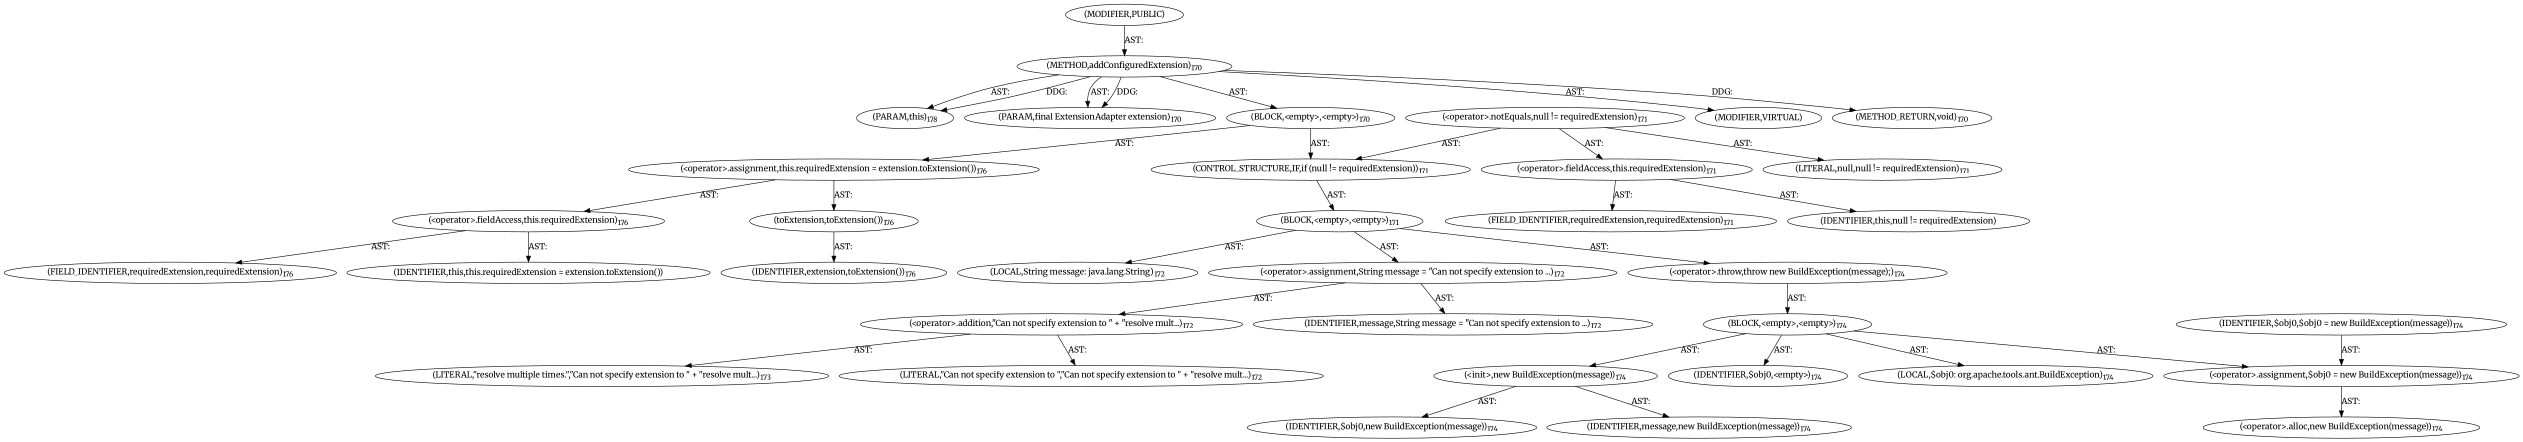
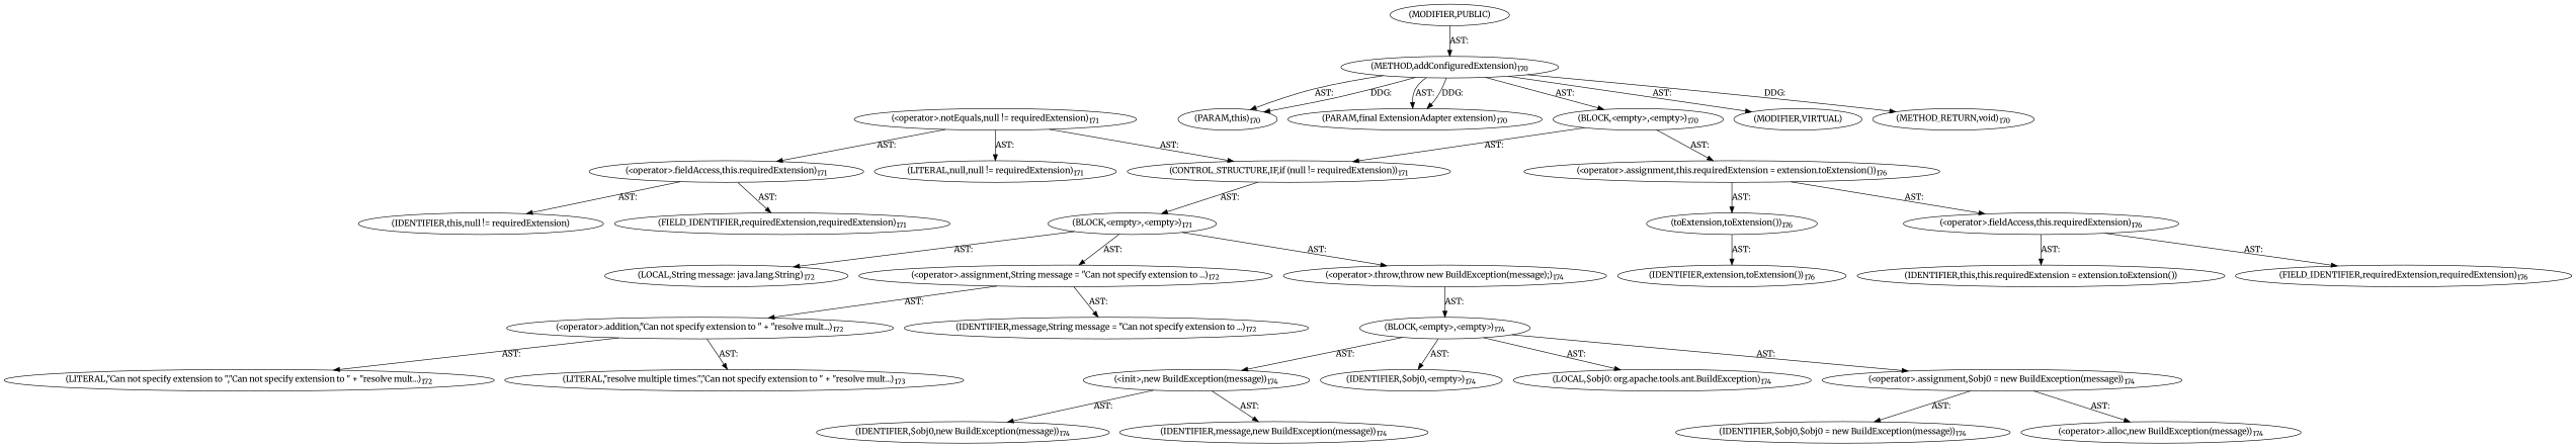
  digraph {
    fontname=Merriweather
    node [fontname=Merriweather]
    edge [fontname=Merriweather]
    n1 [label=<(METHOD,addConfiguredExtension)<SUB>170</SUB>>]
-   n2 [label=<(PARAM,this)<SUB>178</SUB>>]
+   n2 [label=<(PARAM,this)<SUB>170</SUB>>]
    n3 [label=<(PARAM,final ExtensionAdapter extension)<SUB>170</SUB>>]
    n4 [label=<(BLOCK,&lt;empty&gt;,&lt;empty&gt;)<SUB>170</SUB>>]
    n5 [label=<(MODIFIER,VIRTUAL)>]
    n6 [label=<(METHOD_RETURN,void)<SUB>170</SUB>>]
    n7 [label=<(CONTROL_STRUCTURE,IF,if (null != requiredExtension))<SUB>171</SUB>>]
    n8 [label=<(&lt;operator&gt;.assignment,this.requiredExtension = extension.toExtension())<SUB>176</SUB>>]
    n9 [label=<(MODIFIER,PUBLIC)>]
    n10 [label=<(BLOCK,&lt;empty&gt;,&lt;empty&gt;)<SUB>171</SUB>>]
    n11 [label=<(&lt;operator&gt;.fieldAccess,this.requiredExtension)<SUB>176</SUB>>]
    n12 [label=<(toExtension,toExtension())<SUB>176</SUB>>]
    n13 [label=<(&lt;operator&gt;.notEquals,null != requiredExtension)<SUB>171</SUB>>]
    n14 [label=<(LITERAL,null,null != requiredExtension)<SUB>171</SUB>>]
    n15 [label=<(&lt;operator&gt;.fieldAccess,this.requiredExtension)<SUB>171</SUB>>]
    n16 [label=<(LOCAL,String message: java.lang.String)<SUB>172</SUB>>]
    n17 [label=<(&lt;operator&gt;.assignment,String message = &quot;Can not specify extension to ...)<SUB>172</SUB>>]
    n18 [label=<(&lt;operator&gt;.throw,throw new BuildException(message);)<SUB>174</SUB>>]
    n19 [label=<(IDENTIFIER,this,null != requiredExtension)>]
    n20 [label=<(FIELD_IDENTIFIER,requiredExtension,requiredExtension)<SUB>171</SUB>>]
    n21 [label=<(IDENTIFIER,message,String message = &quot;Can not specify extension to ...)<SUB>172</SUB>>]
    n22 [label=<(&lt;operator&gt;.addition,&quot;Can not specify extension to &quot; + &quot;resolve mult...)<SUB>172</SUB>>]
    n23 [label=<(BLOCK,&lt;empty&gt;,&lt;empty&gt;)<SUB>174</SUB>>]
    n24 [label=<(LITERAL,&quot;Can not specify extension to &quot;,&quot;Can not specify extension to &quot; + &quot;resolve mult...)<SUB>172</SUB>>]
    n25 [label=<(LITERAL,&quot;resolve multiple times.&quot;,&quot;Can not specify extension to &quot; + &quot;resolve mult...)<SUB>173</SUB>>]
    n26 [label=<(LOCAL,$obj0: org.apache.tools.ant.BuildException)<SUB>174</SUB>>]
    n27 [label=<(&lt;operator&gt;.assignment,$obj0 = new BuildException(message))<SUB>174</SUB>>]
    n28 [label=<(&lt;init&gt;,new BuildException(message))<SUB>174</SUB>>]
    n29 [label=<(IDENTIFIER,$obj0,&lt;empty&gt;)<SUB>174</SUB>>]
    n30 [label=<(IDENTIFIER,$obj0,$obj0 = new BuildException(message))<SUB>174</SUB>>]
    n31 [label=<(&lt;operator&gt;.alloc,new BuildException(message))<SUB>174</SUB>>]
    n32 [label=<(IDENTIFIER,$obj0,new BuildException(message))<SUB>174</SUB>>]
    n33 [label=<(IDENTIFIER,message,new BuildException(message))<SUB>174</SUB>>]
    n34 [label=<(IDENTIFIER,this,this.requiredExtension = extension.toExtension())>]
    n35 [label=<(FIELD_IDENTIFIER,requiredExtension,requiredExtension)<SUB>176</SUB>>]
    n36 [label=<(IDENTIFIER,extension,toExtension())<SUB>176</SUB>>]
    n1 -> n2 [label="AST: "]
    n1 -> n2 [label="DDG: "]
    n1 -> n3 [label="AST: "]
    n1 -> n3 [label="DDG: "]
    n1 -> n4 [label="AST: "]
    n1 -> n5 [label="AST: "]
    n1 -> n6 [label="DDG: "]
    n4 -> n7 [label="AST: "]
    n4 -> n8 [label="AST: "]
    n7 -> n10 [label="AST: "]
    n8 -> n11 [label="AST: "]
    n8 -> n12 [label="AST: "]
    n9 -> n1 [label="AST: "]
    n10 -> n16 [label="AST: "]
    n10 -> n17 [label="AST: "]
    n10 -> n18 [label="AST: "]
    n11 -> n34 [label="AST: "]
    n11 -> n35 [label="AST: "]
    n12 -> n36 [label="AST: "]
    n13 -> n7 [label="AST: "]
    n13 -> n14 [label="AST: "]
    n13 -> n15 [label="AST: "]
    n15 -> n19 [label="AST: "]
    n15 -> n20 [label="AST: "]
    n17 -> n21 [label="AST: "]
    n17 -> n22 [label="AST: "]
    n18 -> n23 [label="AST: "]
    n22 -> n24 [label="AST: "]
    n22 -> n25 [label="AST: "]
    n23 -> n26 [label="AST: "]
    n23 -> n27 [label="AST: "]
    n23 -> n28 [label="AST: "]
    n23 -> n29 [label="AST: "]
-   n30 -> n27 [label="AST: "]
+   n27 -> n30 [label="AST: "]
    n27 -> n31 [label="AST: "]
    n28 -> n32 [label="AST: "]
    n28 -> n33 [label="AST: "]
  }
